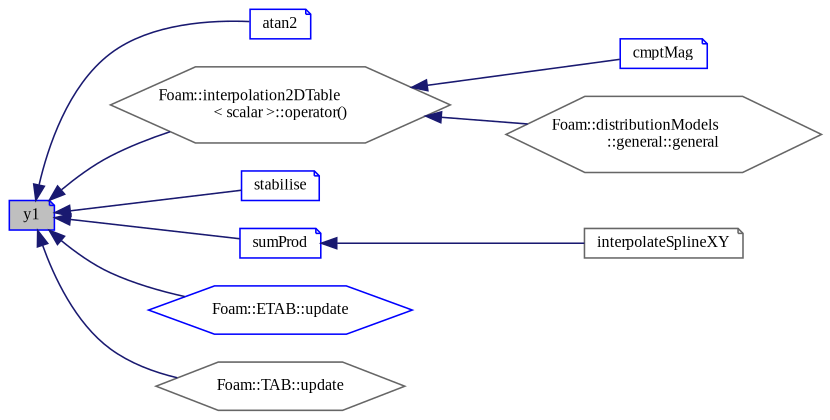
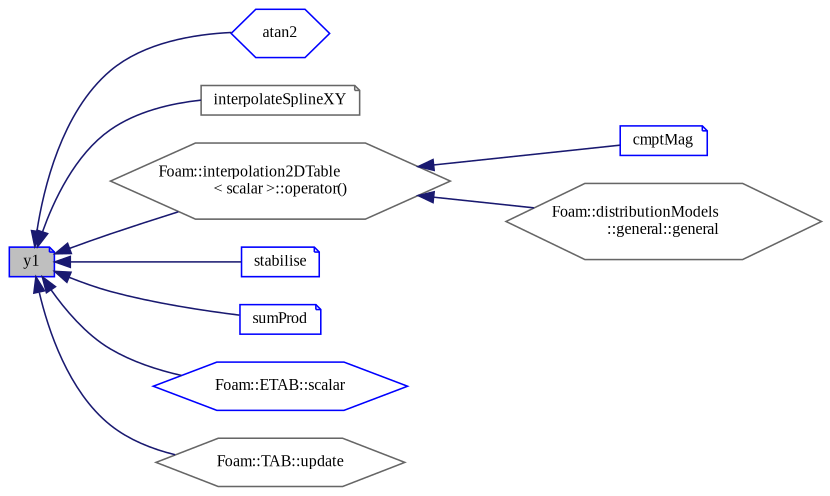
  digraph {
    fontname="Liberation Serif"
    rankdir=LR
    node [color=blue fontname="Liberation Serif" fontsize=10 shape=note]
    edge [color=midnightblue dir=back fontname="Liberation Serif" fontsize=10 labelfontname=FreeSans labelfontsize=10 style=solid]
    n1 [fillcolor=grey75 fontcolor=black height=0.2 label=y1 style=filled width=0.4]
-   n2 [height=0.2 label=atan2 width=0.4]
+   n2 [height=0.2 label=atan2 shape=hexagon width=0.4]
    n3 [color=gray40 height=0.2 label=interpolateSplineXY width=0.4]
    n4 [color=gray40 height=0.2 label="Foam::interpolation2DTable\l\< scalar \>::operator()" shape=hexagon width=0.4]
    n5 [height=0.2 label=stabilise width=0.4]
    n6 [height=0.2 label=sumProd width=0.4]
-   n7 [height=0.2 label="Foam::ETAB::update" shape=hexagon width=0.4]
+   n7 [height=0.2 label="Foam::ETAB::scalar" shape=hexagon width=0.4]
    n8 [color=gray40 height=0.2 label="Foam::TAB::update" shape=hexagon width=0.4]
    n9 [height=0.2 label=cmptMag width=0.4]
    n10 [color=gray40 height=0.2 label="Foam::distributionModels\l::general::general" shape=hexagon width=0.4]
    n1 -> n2
-   n6 -> n3
+   n1 -> n3
    n1 -> n4
    n1 -> n5
    n1 -> n6
    n1 -> n7
    n1 -> n8
    n4 -> n9
    n4 -> n10
  }
